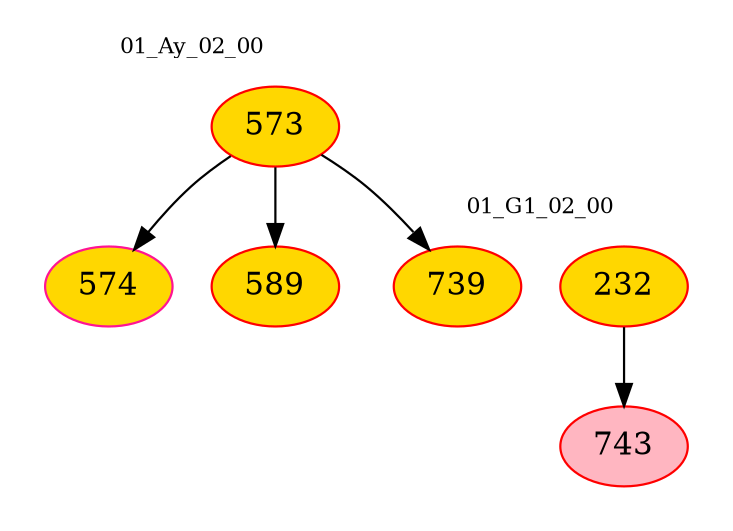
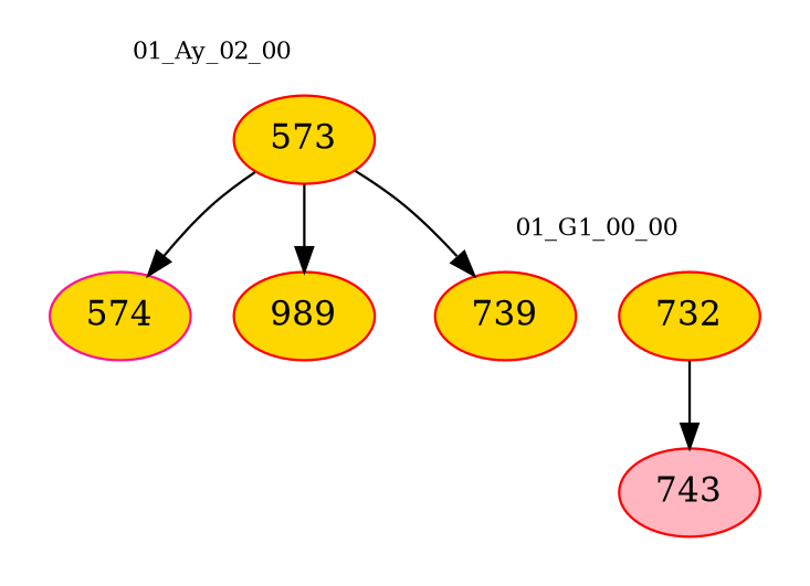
  digraph {
    node [color=red fillcolor=gold style=filled]
    edge [color=black]
    n1 [label=573]
    n2 [color=deeppink label=574]
-   n3 [label=589]
-   n4 [label=232]
+   n3 [label=989]
+   n4 [label=732]
    n5 [fillcolor=lightpink label=743]
    n6 [label=739]
    subgraph cluster_1 {
      color=white
      fontsize=10
      label="01_Ay_02_00"
      n1
      n2
      n3
    }
    subgraph cluster_2 {
      color=white
      fontsize=10
-     label="01_G1_02_00"
+     label="01_G1_00_00"
      n4
      n5
      n6
    }
    n1 -> n2
    n1 -> n3
    n1 -> n6
    n4 -> n5
  }
